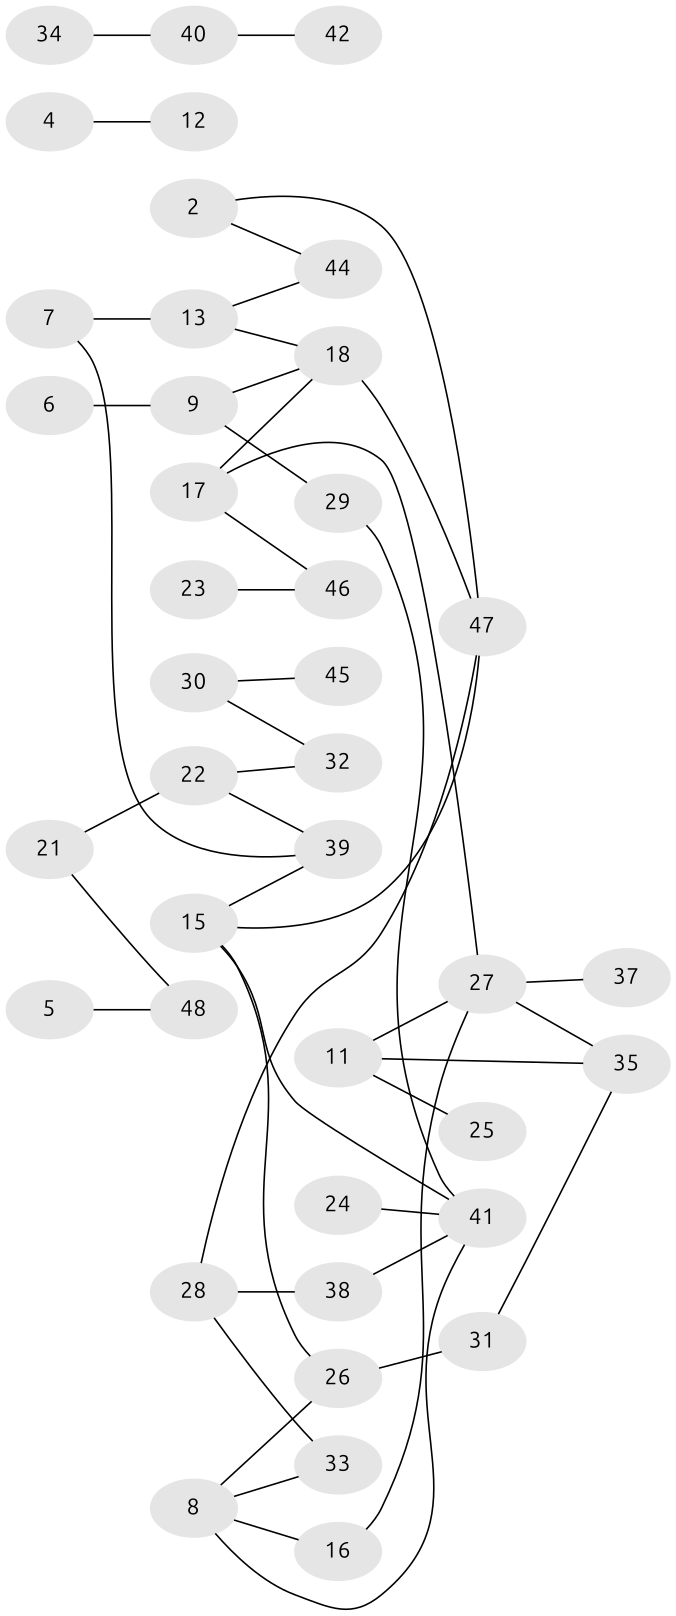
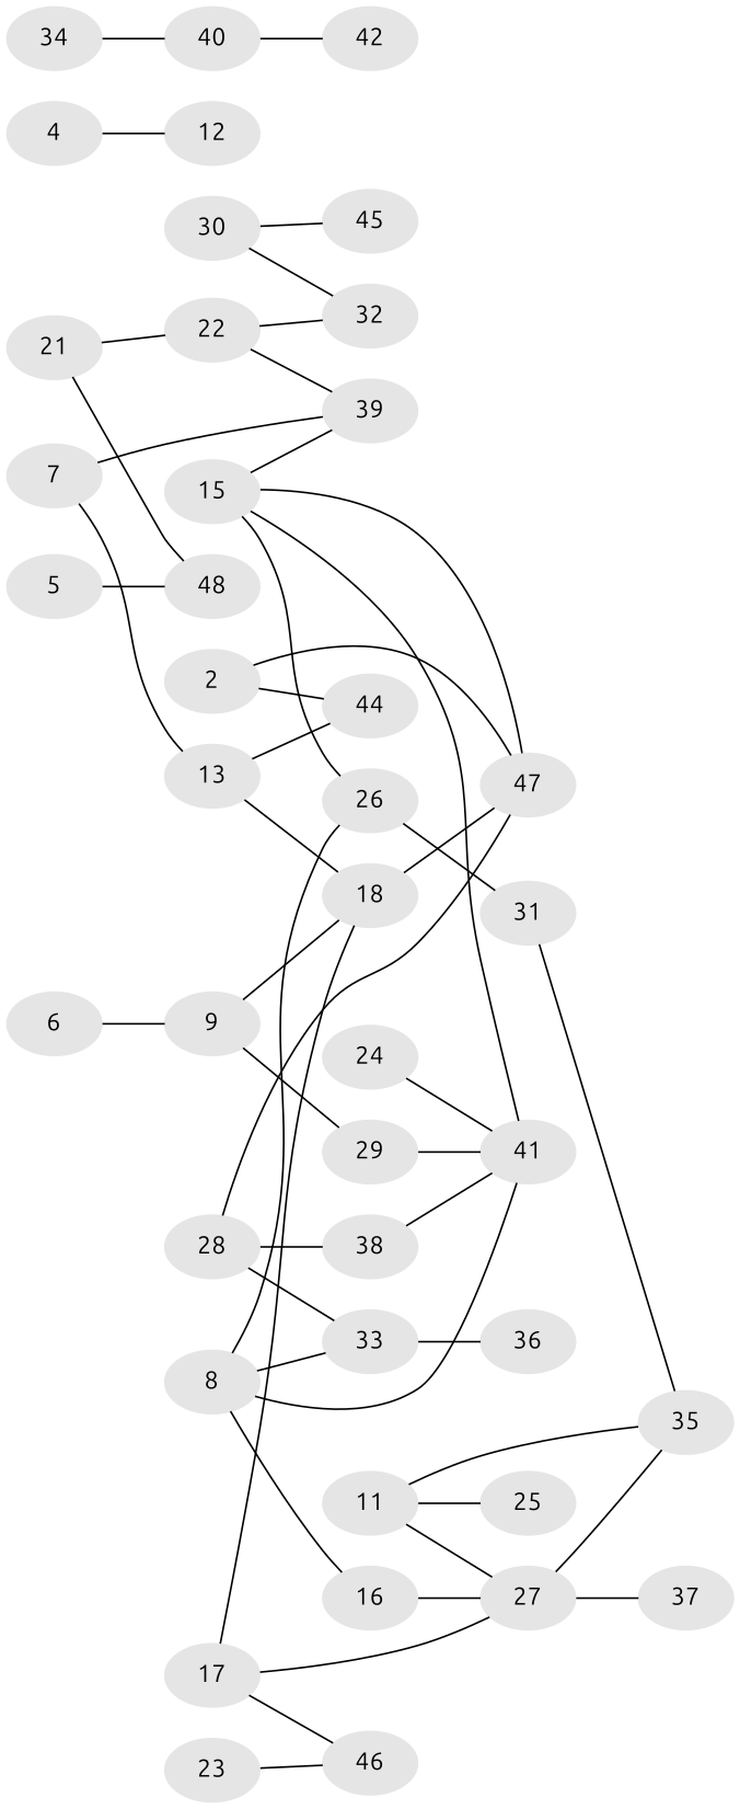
  graph {
    fontname=Ubuntu
    rankdir=LR
    node [color=gray90 fontname=Ubuntu style=filled]
    edge [fontname=Ubuntu weight=1.0]
    2
    44
    47
    4
    12
    5
    48
    6
    9
    18
    29
    7
    13
    39
    8
    16
    26
    33
    41
    27
    31
+   36
    11
    25
    35
    37
    15
    17
    46
    21
    22
    32
    23
    24
    28
    38
    30
    45
    34
    40
    42
    2 -- 44
    2 -- 47
    4 -- 12
    5 -- 48
    6 -- 9
    9 -- 18
    9 -- 29
    18 -- 47
    29 -- 41
    7 -- 13
    7 -- 39
    13 -- 44
    13 -- 18
    8 -- 16
    8 -- 26
    8 -- 33
    8 -- 41
    16 -- 27
    26 -- 31
+   33 -- 36
    27 -- 35
    27 -- 37
    31 -- 35
    11 -- 27
    11 -- 25
    11 -- 35
    15 -- 47
    15 -- 39
    15 -- 26
    15 -- 41
    17 -- 18
    17 -- 27
    17 -- 46
    21 -- 48
    21 -- 22
    22 -- 39
    22 -- 32
    23 -- 46
    24 -- 41
    28 -- 47
    28 -- 33
    28 -- 38 [weight=2.0]
    38 -- 41
    30 -- 32
    30 -- 45
    34 -- 40
    40 -- 42
  }
